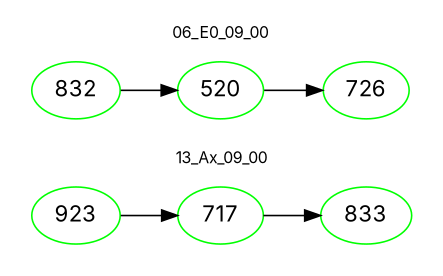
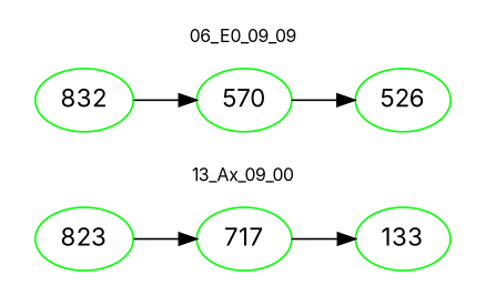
  digraph {
    fontname=Inter
    rankdir=LR
    node [color=green fontname=Inter]
    edge [color=black fontname=Inter]
-   n1 [label=923]
+   n1 [label=823]
    n2 [label=717]
-   n3 [label=833]
+   n3 [label=133]
    n4 [label=832]
-   n5 [label=520]
-   n6 [label=726]
+   n5 [label=570]
+   n6 [label=526]
    subgraph cluster_1 {
      color=white
      fontsize=10
      label="13_Ax_09_00"
      n1
      n2
      n3
    }
    subgraph cluster_2 {
      color=white
      fontsize=10
-     label="06_E0_09_00"
+     label="06_E0_09_09"
      n4
      n5
      n6
    }
    n1 -> n2
    n2 -> n3
    n4 -> n5
    n5 -> n6
  }
